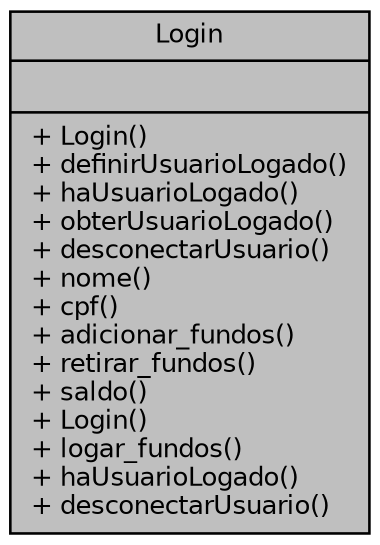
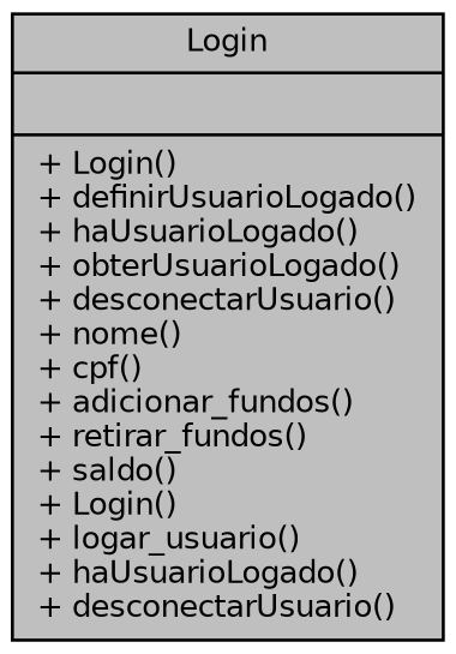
  digraph {
-   n1 [color=black fillcolor=grey75 fontcolor=black fontname=Helvetica fontsize=10 height=0.2 label="{Login\n||+ Login()\l+ definirUsuarioLogado()\l+ haUsuarioLogado()\l+ obterUsuarioLogado()\l+ desconectarUsuario()\l+ nome()\l+ cpf()\l+ adicionar_fundos()\l+ retirar_fundos()\l+ saldo()\l+ Login()\l+ logar_fundos()\l+ haUsuarioLogado()\l+ desconectarUsuario()\l}" shape=record style=filled width=0.4]
+   n1 [color=black fillcolor=grey75 fontcolor=black fontname=Helvetica fontsize=10 height=0.2 label="{Login\n||+ Login()\l+ definirUsuarioLogado()\l+ haUsuarioLogado()\l+ obterUsuarioLogado()\l+ desconectarUsuario()\l+ nome()\l+ cpf()\l+ adicionar_fundos()\l+ retirar_fundos()\l+ saldo()\l+ Login()\l+ logar_usuario()\l+ haUsuarioLogado()\l+ desconectarUsuario()\l}" shape=record style=filled width=0.4]
  }
